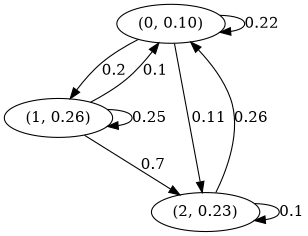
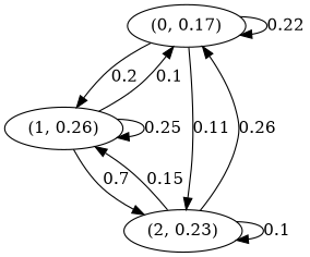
  digraph {
-   n1 [label="(0, 0.10)"]
+   n1 [label="(0, 0.17)"]
    n2 [label="(1, 0.26)"]
    n3 [label="(2, 0.23)"]
    n1 -> n1 [label=0.22]
    n1 -> n2 [label=0.2]
    n1 -> n3 [label=0.11]
    n2 -> n1 [label=0.1]
    n2 -> n2 [label=0.25]
    n2 -> n3 [label=0.7]
    n3 -> n1 [label=0.26]
+   n3 -> n2 [label=0.15]
    n3 -> n3 [label=0.1]
  }
